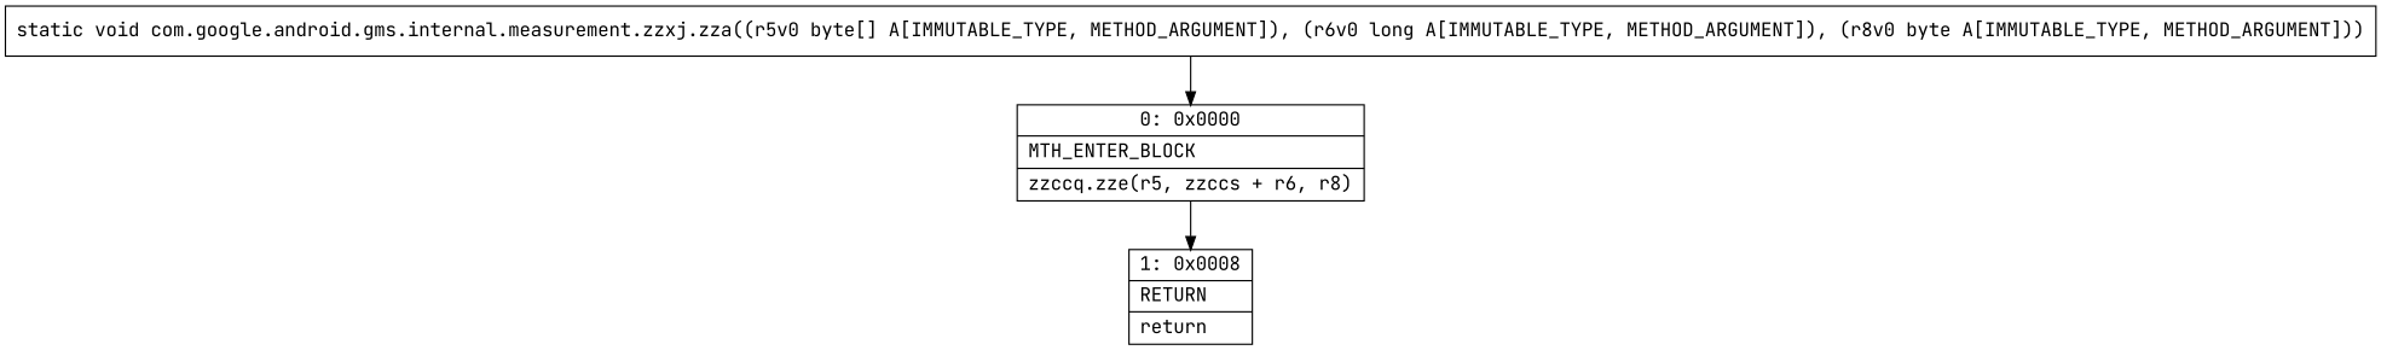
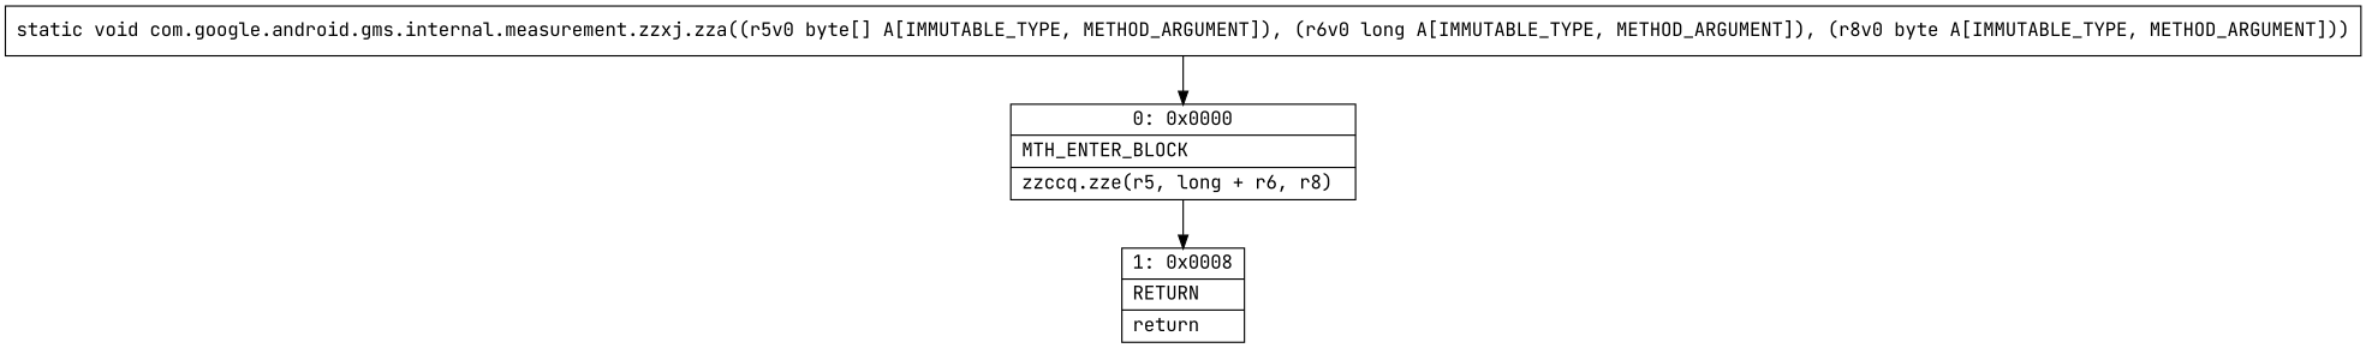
  digraph {
    fontname="JetBrains Mono"
    node [shape=record fontname="JetBrains Mono"]
    edge [fontname="JetBrains Mono"]
-   n1 [label="{0\:\ 0x0000|MTH_ENTER_BLOCK\l|zzccq.zze(r5, zzccs + r6, r8)\l}"]
+   n1 [label="{0\:\ 0x0000|MTH_ENTER_BLOCK\l|zzccq.zze(r5, long + r6, r8)\l}"]
    n2 [label="{1\:\ 0x0008|RETURN\l|return\l}"]
    n3 [label="{static void com.google.android.gms.internal.measurement.zzxj.zza((r5v0 byte[] A[IMMUTABLE_TYPE, METHOD_ARGUMENT]), (r6v0 long A[IMMUTABLE_TYPE, METHOD_ARGUMENT]), (r8v0 byte A[IMMUTABLE_TYPE, METHOD_ARGUMENT])) }"]
    n1 -> n2
    n3 -> n1
  }
